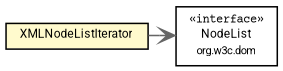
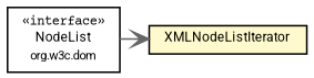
  digraph {
    nodesep=0.15
    rankdir=LR
    ranksep=0.25
    fontname="Courier Prime"
    node [fontcolor=black fontname="Courier Prime" fontsize=8 margin=0 shape=plaintext]
    n1 [height=0 label=<<table title="de.lmu.ifi.dbs.elki.utilities.xml.XMLNodeListIterator" border="0" cellborder="1" cellspacing="0" cellpadding="2" bgcolor="lemonChiffon" href="XMLNodeListIterator.html" target="_parent"> 		<tr><td><table border="0" cellspacing="0" cellpadding="1"> 		<tr><td align="center" balign="center"> <font face="Roboto">XMLNodeListIterator</font> </td></tr> 		</table></td></tr> 		</table>> width=0]
    n2 [height=0 label=<<table title="org.w3c.dom.NodeList" border="0" cellborder="1" cellspacing="0" cellpadding="2" href="http://docs.oracle.com/javase/7/docs/api/org/w3c/dom/NodeList.html" target="_parent"> 		<tr><td><table border="0" cellspacing="0" cellpadding="1"> 		<tr><td align="center" balign="center"> &#171;interface&#187; </td></tr> 		<tr><td align="center" balign="center"> <font face="Roboto">NodeList</font> </td></tr> 		<tr><td align="center" balign="center"> <font face="Roboto" point-size="7.0">org.w3c.dom</font> </td></tr> 		</table></td></tr> 		</table>> width=0]
-   n1 -> n2 [arrowhead=open color=gray40 fontname="Courier Prime" fontsize=7 labelfontname=Roboto labelfontsize=7 weight=1]
+   n2 -> n1 [arrowhead=open color=gray40 fontname="Courier Prime" fontsize=7 labelfontname=Roboto labelfontsize=7 weight=1]
  }
